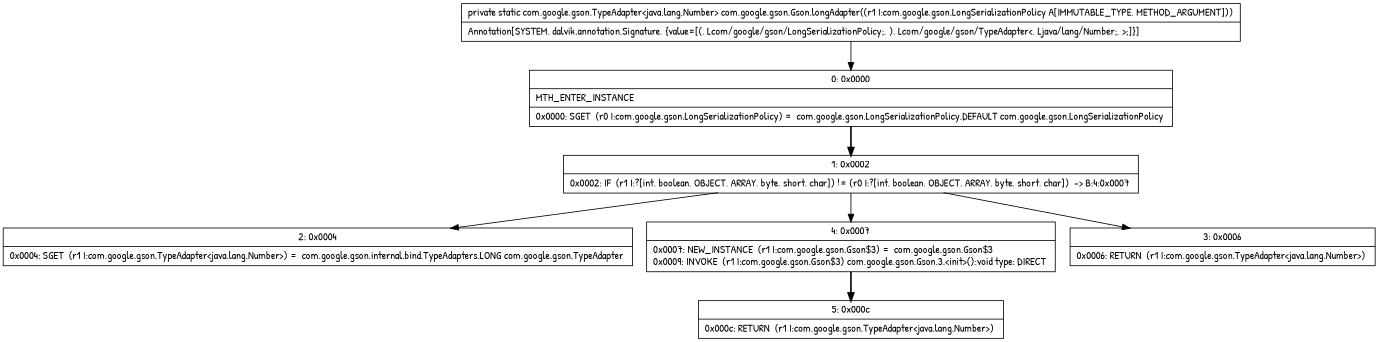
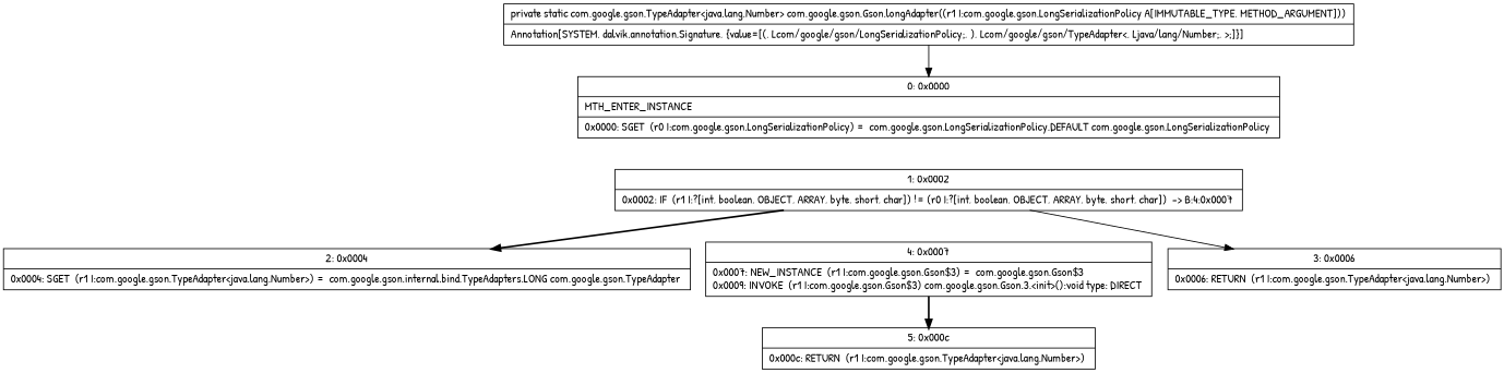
  digraph {
    fontname="Patrick Hand"
    node [fontname="Patrick Hand" shape=record]
    edge [fontname="Patrick Hand" style=solid]
    n1 [label="{0\:\ 0x0000|MTH_ENTER_INSTANCE\l|0x0000: SGET  (r0 I:com.google.gson.LongSerializationPolicy) =  com.google.gson.LongSerializationPolicy.DEFAULT com.google.gson.LongSerializationPolicy \l}"]
    n2 [label="{1\:\ 0x0002|0x0002: IF  (r1 I:?[int, boolean, OBJECT, ARRAY, byte, short, char]) != (r0 I:?[int, boolean, OBJECT, ARRAY, byte, short, char])  \-\> B:4:0x0007 \l}"]
    n3 [label="{2\:\ 0x0004|0x0004: SGET  (r1 I:com.google.gson.TypeAdapter\<java.lang.Number\>) =  com.google.gson.internal.bind.TypeAdapters.LONG com.google.gson.TypeAdapter \l}"]
    n4 [label="{4\:\ 0x0007|0x0007: NEW_INSTANCE  (r1 I:com.google.gson.Gson$3) =  com.google.gson.Gson$3 \l0x0009: INVOKE  (r1 I:com.google.gson.Gson$3) com.google.gson.Gson.3.\<init\>():void type: DIRECT \l}"]
    n5 [label="{3\:\ 0x0006|0x0006: RETURN  (r1 I:com.google.gson.TypeAdapter\<java.lang.Number\>) \l}"]
    n6 [label="{5\:\ 0x000c|0x000c: RETURN  (r1 I:com.google.gson.TypeAdapter\<java.lang.Number\>) \l}"]
    n7 [label="{private static com.google.gson.TypeAdapter\<java.lang.Number\> com.google.gson.Gson.longAdapter((r1 I:com.google.gson.LongSerializationPolicy A[IMMUTABLE_TYPE, METHOD_ARGUMENT]))  | Annotation[SYSTEM, dalvik.annotation.Signature, \{value=[(, Lcom\/google\/gson\/LongSerializationPolicy;, ), Lcom\/google\/gson\/TypeAdapter\<, Ljava\/lang\/Number;, \>;]\}]\l}"]
-   n1 -> n2 [style=bold]
-   n2 -> n3
-   n2 -> n4
+   n2 -> n3 [style=bold]
    n2 -> n5
    n4 -> n6 [style=bold]
    n7 -> n1
  }
